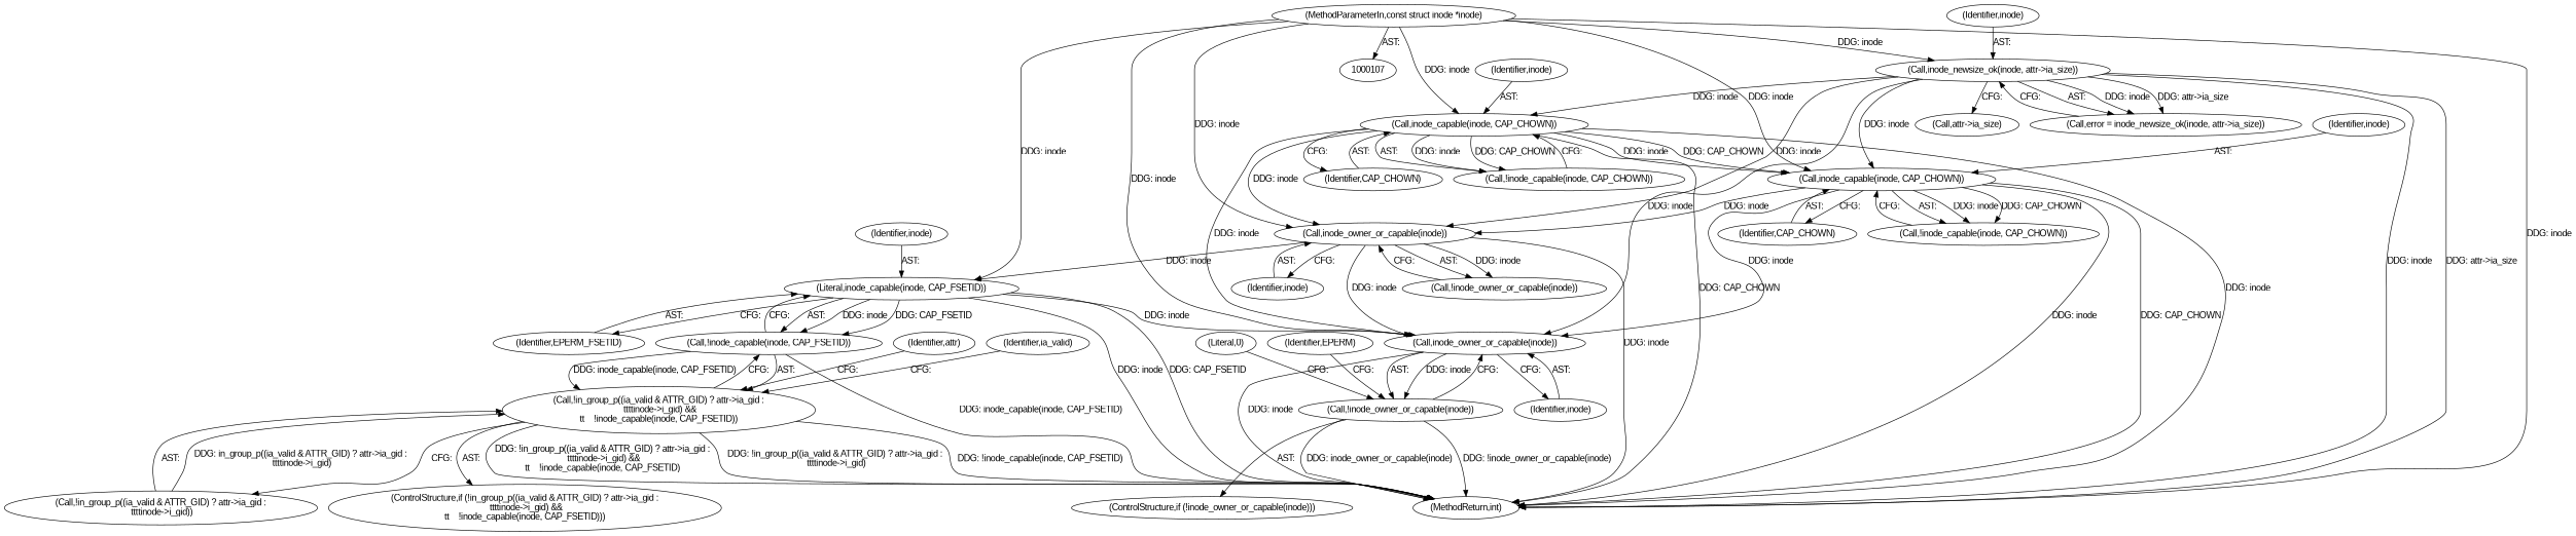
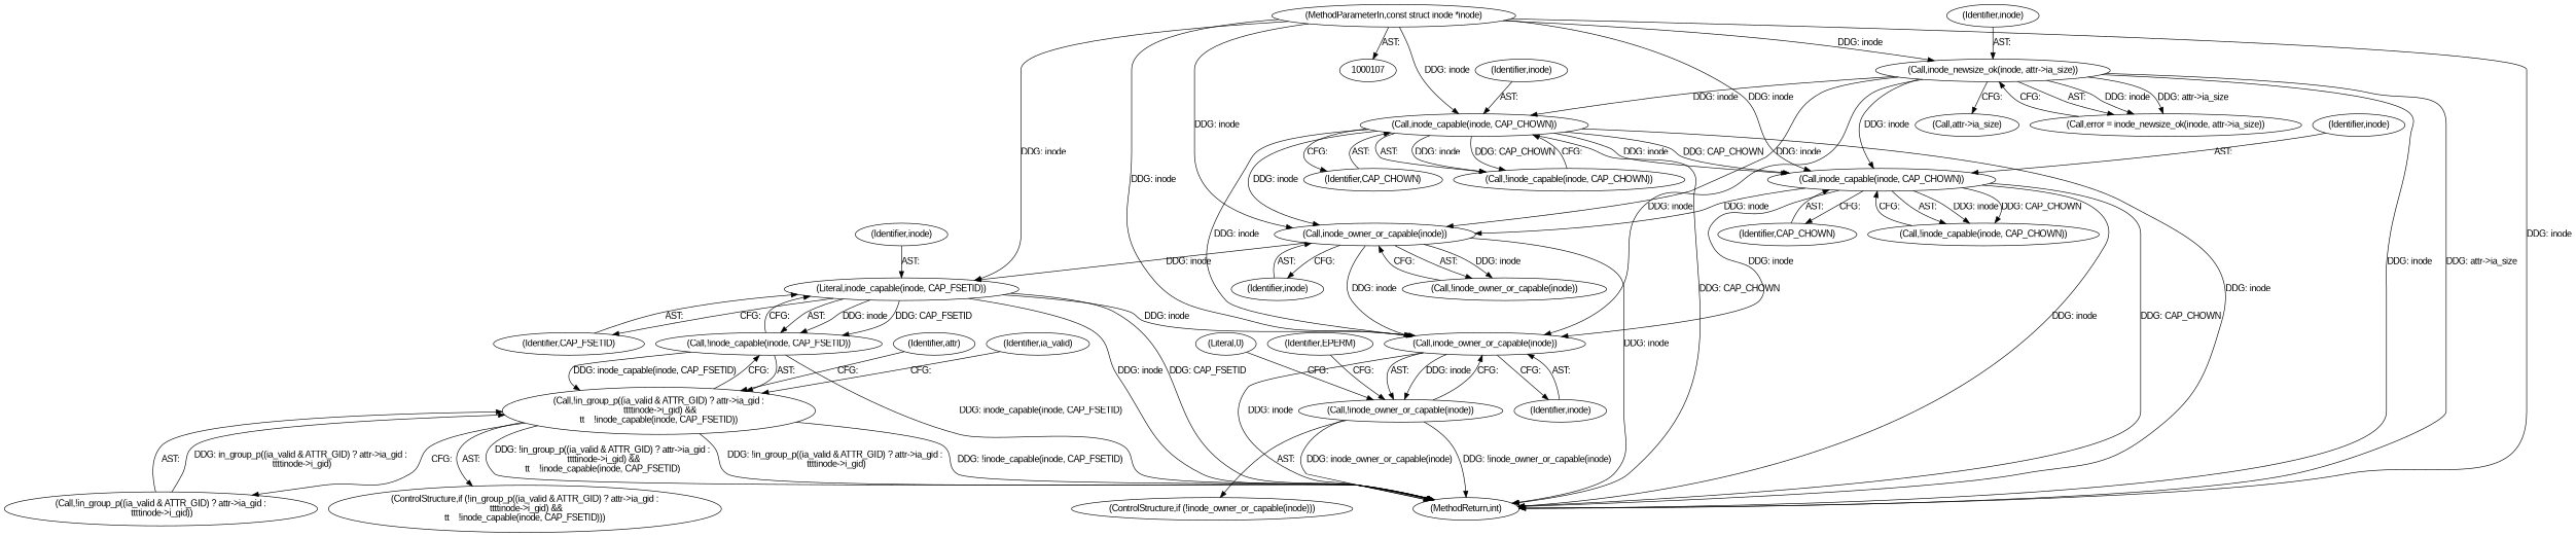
  digraph {
    fontname="Liberation Sans"
    node [fontname="Liberation Sans"]
    edge [fontname="Liberation Sans"]
    n1 [label="(Literal,inode_capable(inode, CAP_FSETID))"]
    n2 [label="(Call,!inode_capable(inode, CAP_FSETID))"]
    n3 [label="(Call,inode_owner_or_capable(inode))"]
-   n4 [label="(Identifier,EPERM_FSETID)"]
+   n4 [label="(Identifier,CAP_FSETID)"]
    n5 [label="(MethodReturn,int)"]
    n6 [label="(Call,!in_group_p((ia_valid & ATTR_GID) ? attr->ia_gid :\n \t\t\t\tinode->i_gid) &&\n\t\t    !inode_capable(inode, CAP_FSETID))"]
    n7 [label="(Call,!inode_owner_or_capable(inode))"]
    n8 [label="(Identifier,inode)"]
    n9 [label="(Call,inode_owner_or_capable(inode))"]
    n10 [label="(Call,!inode_owner_or_capable(inode))"]
    n11 [label="(Identifier,inode)"]
    n12 [label="(Call,inode_newsize_ok(inode, attr->ia_size))"]
    n13 [label="(Call,inode_capable(inode, CAP_CHOWN))"]
    n14 [label="(Call,inode_capable(inode, CAP_CHOWN))"]
    n15 [label="(Call,error = inode_newsize_ok(inode, attr->ia_size))"]
    n16 [label="(Call,attr->ia_size)"]
    n17 [label="(Call,!inode_capable(inode, CAP_CHOWN))"]
    n18 [label="(Identifier,CAP_CHOWN)"]
    n19 [label="(Identifier,CAP_CHOWN)"]
    n20 [label="(Call,!inode_capable(inode, CAP_CHOWN))"]
    n21 [label="(MethodParameterIn,const struct inode *inode)"]
    1000107
    n23 [label="(ControlStructure,if (!in_group_p((ia_valid & ATTR_GID) ? attr->ia_gid :\n \t\t\t\tinode->i_gid) &&\n\t\t    !inode_capable(inode, CAP_FSETID)))"]
    n24 [label="(Call,!in_group_p((ia_valid & ATTR_GID) ? attr->ia_gid :\n \t\t\t\tinode->i_gid))"]
    n25 [label="(ControlStructure,if (!inode_owner_or_capable(inode)))"]
    n26 [label="(Identifier,inode)"]
    n27 [label="(Identifier,inode)"]
    n28 [label="(Identifier,EPERM)"]
    n29 [label="(Identifier,ia_valid)"]
    n30 [label="(Literal,0)"]
    n31 [label="(Identifier,inode)"]
    n32 [label="(Identifier,inode)"]
    n33 [label="(Identifier,attr)"]
    n1 -> n2 [label="AST: "]
    n1 -> n2 [label="DDG: inode"]
    n1 -> n2 [label="DDG: CAP_FSETID"]
    n1 -> n3 [label="DDG: inode"]
    n1 -> n4 [label="CFG: "]
    n1 -> n5 [label="DDG: CAP_FSETID"]
    n1 -> n5 [label="DDG: inode"]
    n2 -> n1 [label="CFG: "]
    n2 -> n5 [label="DDG: inode_capable(inode, CAP_FSETID)"]
    n2 -> n6 [label="AST: "]
    n2 -> n6 [label="DDG: inode_capable(inode, CAP_FSETID)"]
    n3 -> n5 [label="DDG: inode"]
    n3 -> n7 [label="AST: "]
    n3 -> n7 [label="DDG: inode"]
    n3 -> n8 [label="CFG: "]
    n4 -> n1 [label="AST: "]
    n6 -> n2 [label="CFG: "]
    n6 -> n5 [label="DDG: !in_group_p((ia_valid & ATTR_GID) ? attr->ia_gid :\n \t\t\t\tinode->i_gid)"]
    n6 -> n5 [label="DDG: !inode_capable(inode, CAP_FSETID)"]
    n6 -> n5 [label="DDG: !in_group_p((ia_valid & ATTR_GID) ? attr->ia_gid :\n \t\t\t\tinode->i_gid) &&\n\t\t    !inode_capable(inode, CAP_FSETID)"]
    n6 -> n23 [label="AST: "]
    n6 -> n24 [label="CFG: "]
    n7 -> n3 [label="CFG: "]
    n7 -> n5 [label="DDG: inode_owner_or_capable(inode)"]
    n7 -> n5 [label="DDG: !inode_owner_or_capable(inode)"]
    n7 -> n25 [label="AST: "]
    n8 -> n3 [label="AST: "]
    n9 -> n1 [label="DDG: inode"]
    n9 -> n3 [label="DDG: inode"]
    n9 -> n5 [label="DDG: inode"]
    n9 -> n10 [label="AST: "]
    n9 -> n10 [label="DDG: inode"]
    n9 -> n11 [label="CFG: "]
    n10 -> n9 [label="CFG: "]
    n11 -> n9 [label="AST: "]
    n12 -> n3 [label="DDG: inode"]
    n12 -> n5 [label="DDG: inode"]
    n12 -> n5 [label="DDG: attr->ia_size"]
    n12 -> n9 [label="DDG: inode"]
    n12 -> n13 [label="DDG: inode"]
    n12 -> n14 [label="DDG: inode"]
    n12 -> n15 [label="AST: "]
    n12 -> n15 [label="DDG: inode"]
    n12 -> n15 [label="DDG: attr->ia_size"]
    n12 -> n16 [label="CFG: "]
    n13 -> n3 [label="DDG: inode"]
    n13 -> n5 [label="DDG: inode"]
    n13 -> n5 [label="DDG: CAP_CHOWN"]
    n13 -> n9 [label="DDG: inode"]
    n13 -> n17 [label="AST: "]
    n13 -> n17 [label="DDG: inode"]
    n13 -> n17 [label="DDG: CAP_CHOWN"]
    n13 -> n18 [label="CFG: "]
    n14 -> n3 [label="DDG: inode"]
    n14 -> n5 [label="DDG: CAP_CHOWN"]
    n14 -> n5 [label="DDG: inode"]
    n14 -> n9 [label="DDG: inode"]
    n14 -> n13 [label="DDG: inode"]
    n14 -> n13 [label="DDG: CAP_CHOWN"]
    n14 -> n19 [label="CFG: "]
    n14 -> n20 [label="AST: "]
    n14 -> n20 [label="DDG: inode"]
    n14 -> n20 [label="DDG: CAP_CHOWN"]
    n15 -> n12 [label="CFG: "]
    n17 -> n13 [label="CFG: "]
    n18 -> n13 [label="AST: "]
    n19 -> n14 [label="AST: "]
    n20 -> n14 [label="CFG: "]
    n21 -> n1 [label="DDG: inode"]
    n21 -> n3 [label="DDG: inode"]
    n21 -> n5 [label="DDG: inode"]
    n21 -> n9 [label="DDG: inode"]
    n21 -> n12 [label="DDG: inode"]
    n21 -> n13 [label="DDG: inode"]
    n21 -> n14 [label="DDG: inode"]
    n21 -> 1000107 [label="AST: "]
    n24 -> n6 [label="AST: "]
    n24 -> n6 [label="DDG: in_group_p((ia_valid & ATTR_GID) ? attr->ia_gid :\n \t\t\t\tinode->i_gid)"]
    n26 -> n14 [label="AST: "]
    n27 -> n1 [label="AST: "]
    n28 -> n7 [label="CFG: "]
    n29 -> n6 [label="CFG: "]
    n30 -> n7 [label="CFG: "]
    n31 -> n13 [label="AST: "]
    n32 -> n12 [label="AST: "]
    n33 -> n6 [label="CFG: "]
  }
